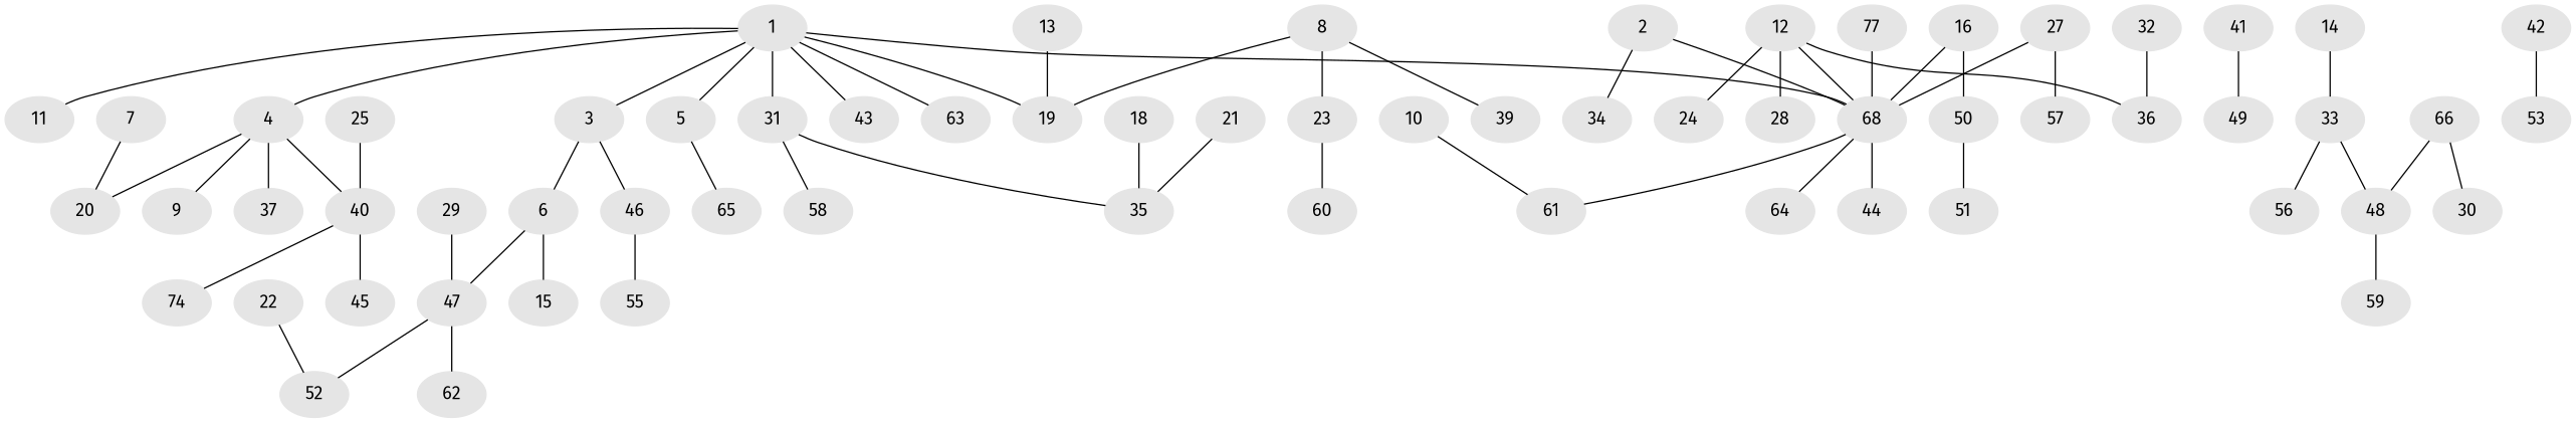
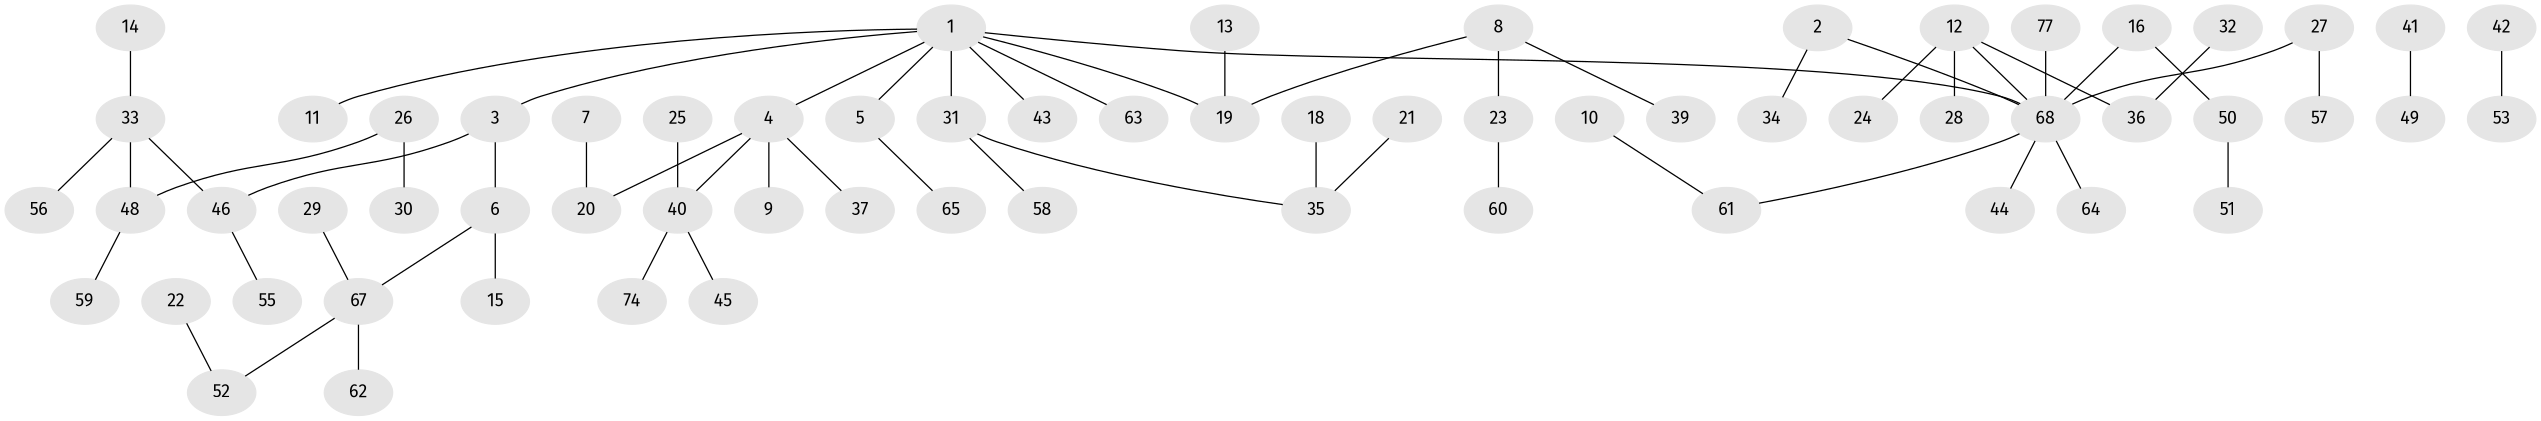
  graph {
    fontname="Fira Sans"
    node [color=gray90 fontname="Fira Sans" style=filled]
    edge [fontname="Fira Sans" weight=1.0]
    1
    3
    4
    5
    11
    19
    31
    n8 [label=68]
    43
    63
    6
    46
    9
    20
    37
    40
    65
    35
    58
    61
    44
    64
    41
    49
    2
    34
    15
-   47
+   47 [label=67]
    55
    45
    n31 [label=74]
    52
    62
    7
    8
    23
    39
    60
    10
    12
    24
    28
    36
    13
    14
    33
    48
    56
    16
    50
    51
    n52 [label=77]
    18
    21
    22
    25
-   26 [label=66]
+   26
    30
    27
    57
    29
    32
    59
    42
    53
    1 -- 3
    1 -- 4
    1 -- 5
    1 -- 11
    1 -- 19
    1 -- 31
    1 -- n8
    1 -- 43
    1 -- 63
    3 -- 6
    3 -- 46
    4 -- 9
    4 -- 20
    4 -- 37
    4 -- 40
    5 -- 65
    31 -- 35
    31 -- 58
    n8 -- 61
    n8 -- 44
    n8 -- 64
    6 -- 15
    6 -- 47
    46 -- 55
    40 -- 45
    40 -- n31
    41 -- 49
    2 -- n8
    2 -- 34
    47 -- 52
    47 -- 62
    7 -- 20
    8 -- 19
    8 -- 23
    8 -- 39
    23 -- 60
    10 -- 61
    12 -- n8
    12 -- 24
    12 -- 28
    12 -- 36
    13 -- 19
    14 -- 33
+   33 -- 46
    33 -- 48
    33 -- 56
    48 -- 59
    16 -- n8
    16 -- 50
    50 -- 51
    n52 -- n8
    18 -- 35
    21 -- 35
    22 -- 52
    25 -- 40
    26 -- 48
    26 -- 30
    27 -- n8
    27 -- 57
    29 -- 47
    32 -- 36
    42 -- 53
  }
